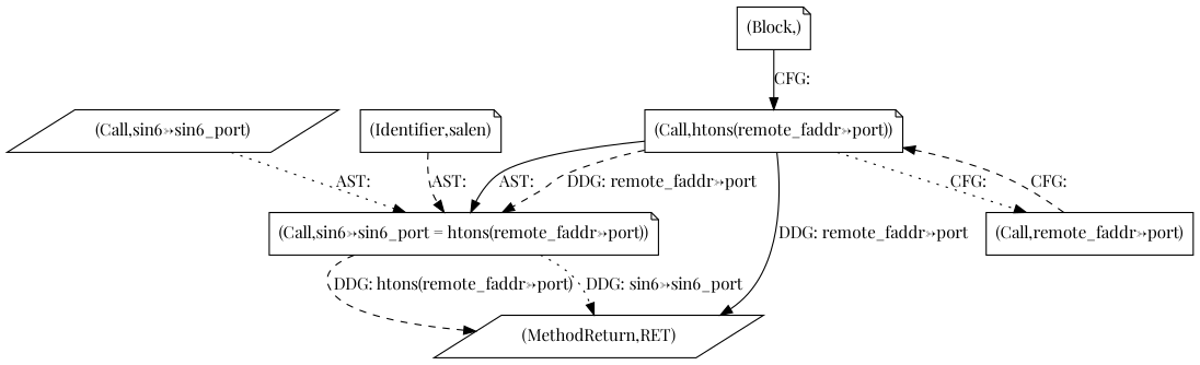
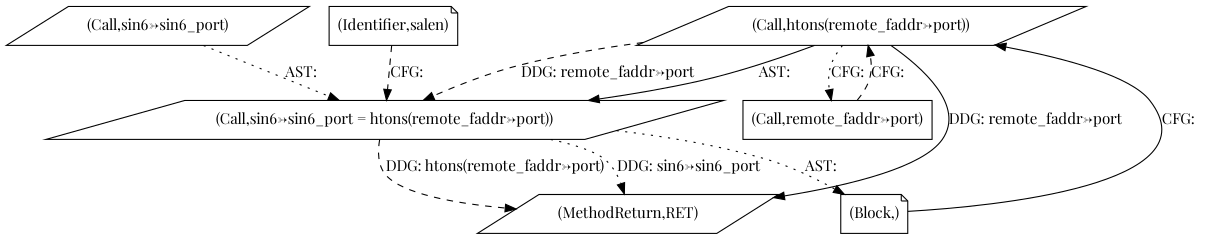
  digraph {
    fontname="Playfair Display"
    node [fontname="Playfair Display" shape=parallelogram]
    edge [fontname="Playfair Display" style=dashed]
-   n1 [label="(Call,htons(remote_faddr->port))" shape=note]
-   n2 [label="(Call,sin6->sin6_port = htons(remote_faddr->port))" shape=note]
+   n1 [label="(Call,htons(remote_faddr->port))"]
+   n2 [label="(Call,sin6->sin6_port = htons(remote_faddr->port))"]
    n3 [label="(MethodReturn,RET)"]
    n4 [label="(Call,remote_faddr->port)" shape=box]
    n5 [label="(Block,)" shape=note]
    n6 [label="(Call,sin6->sin6_port)"]
    n7 [label="(Identifier,salen)" shape=note]
    n1 -> n2 [label="AST: " style=solid]
    n1 -> n2 [label="DDG: remote_faddr->port"]
    n1 -> n3 [label="DDG: remote_faddr->port" style=solid]
    n1 -> n4 [label="CFG: " style=dotted]
    n2 -> n3 [label="DDG: htons(remote_faddr->port)"]
    n2 -> n3 [label="DDG: sin6->sin6_port" style=dotted]
+   n2 -> n5 [label="AST: " style=dotted]
    n4 -> n1 [label="CFG: "]
    n5 -> n1 [label="CFG: " style=solid]
    n6 -> n2 [label="AST: " style=dotted]
-   n7 -> n2 [label="AST: "]
+   n7 -> n2 [label="CFG: "]
  }
